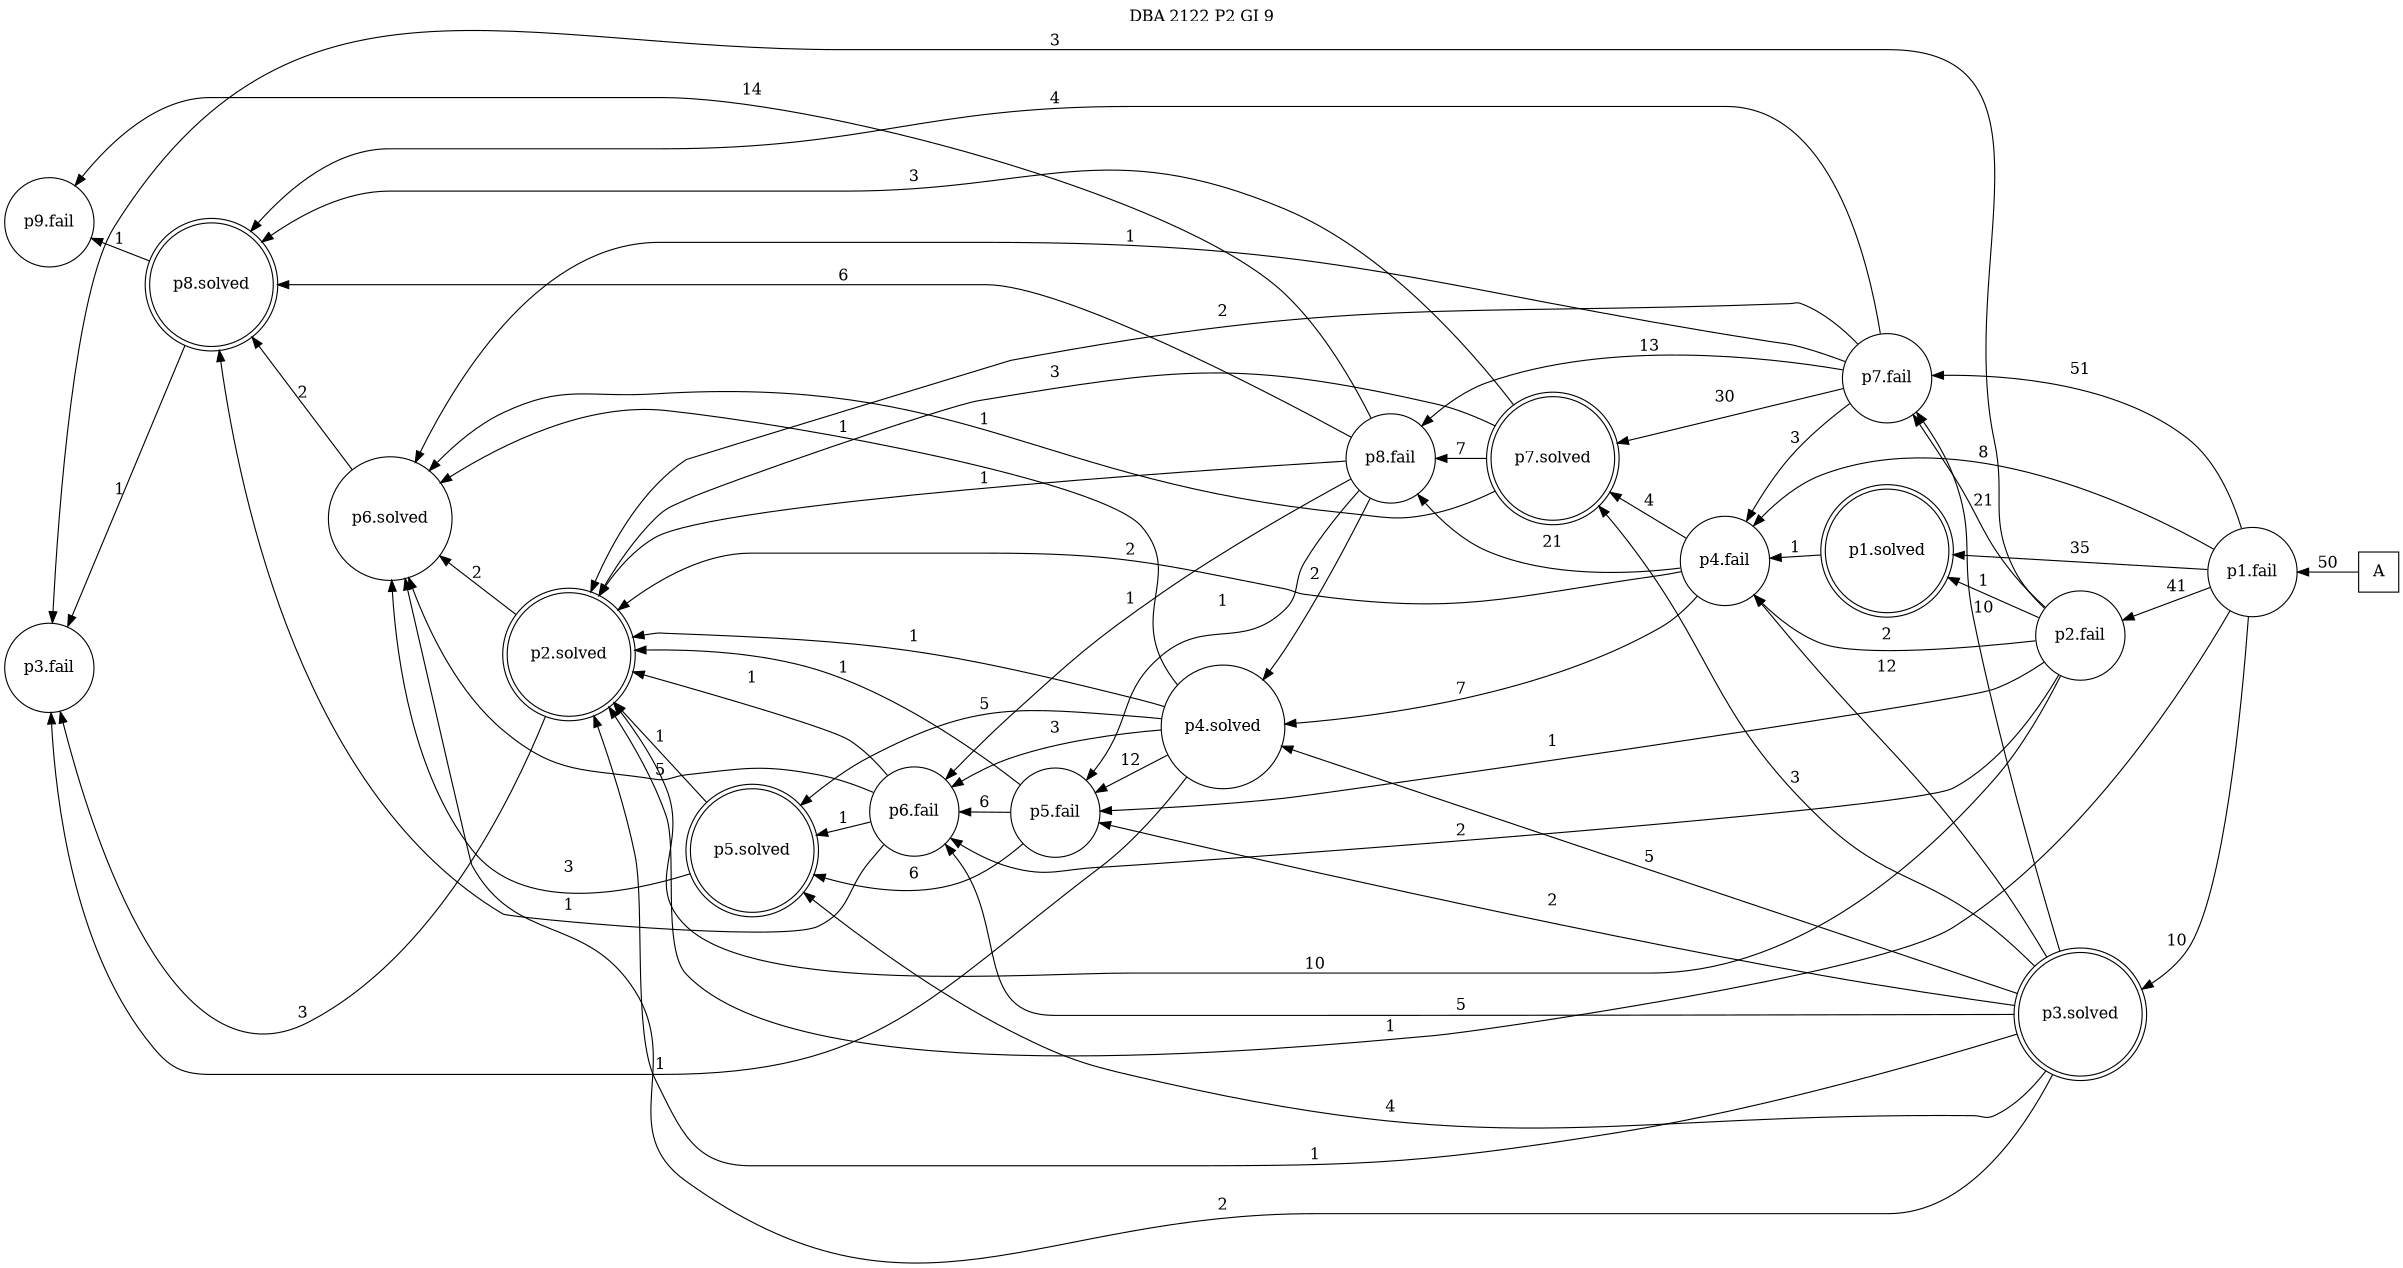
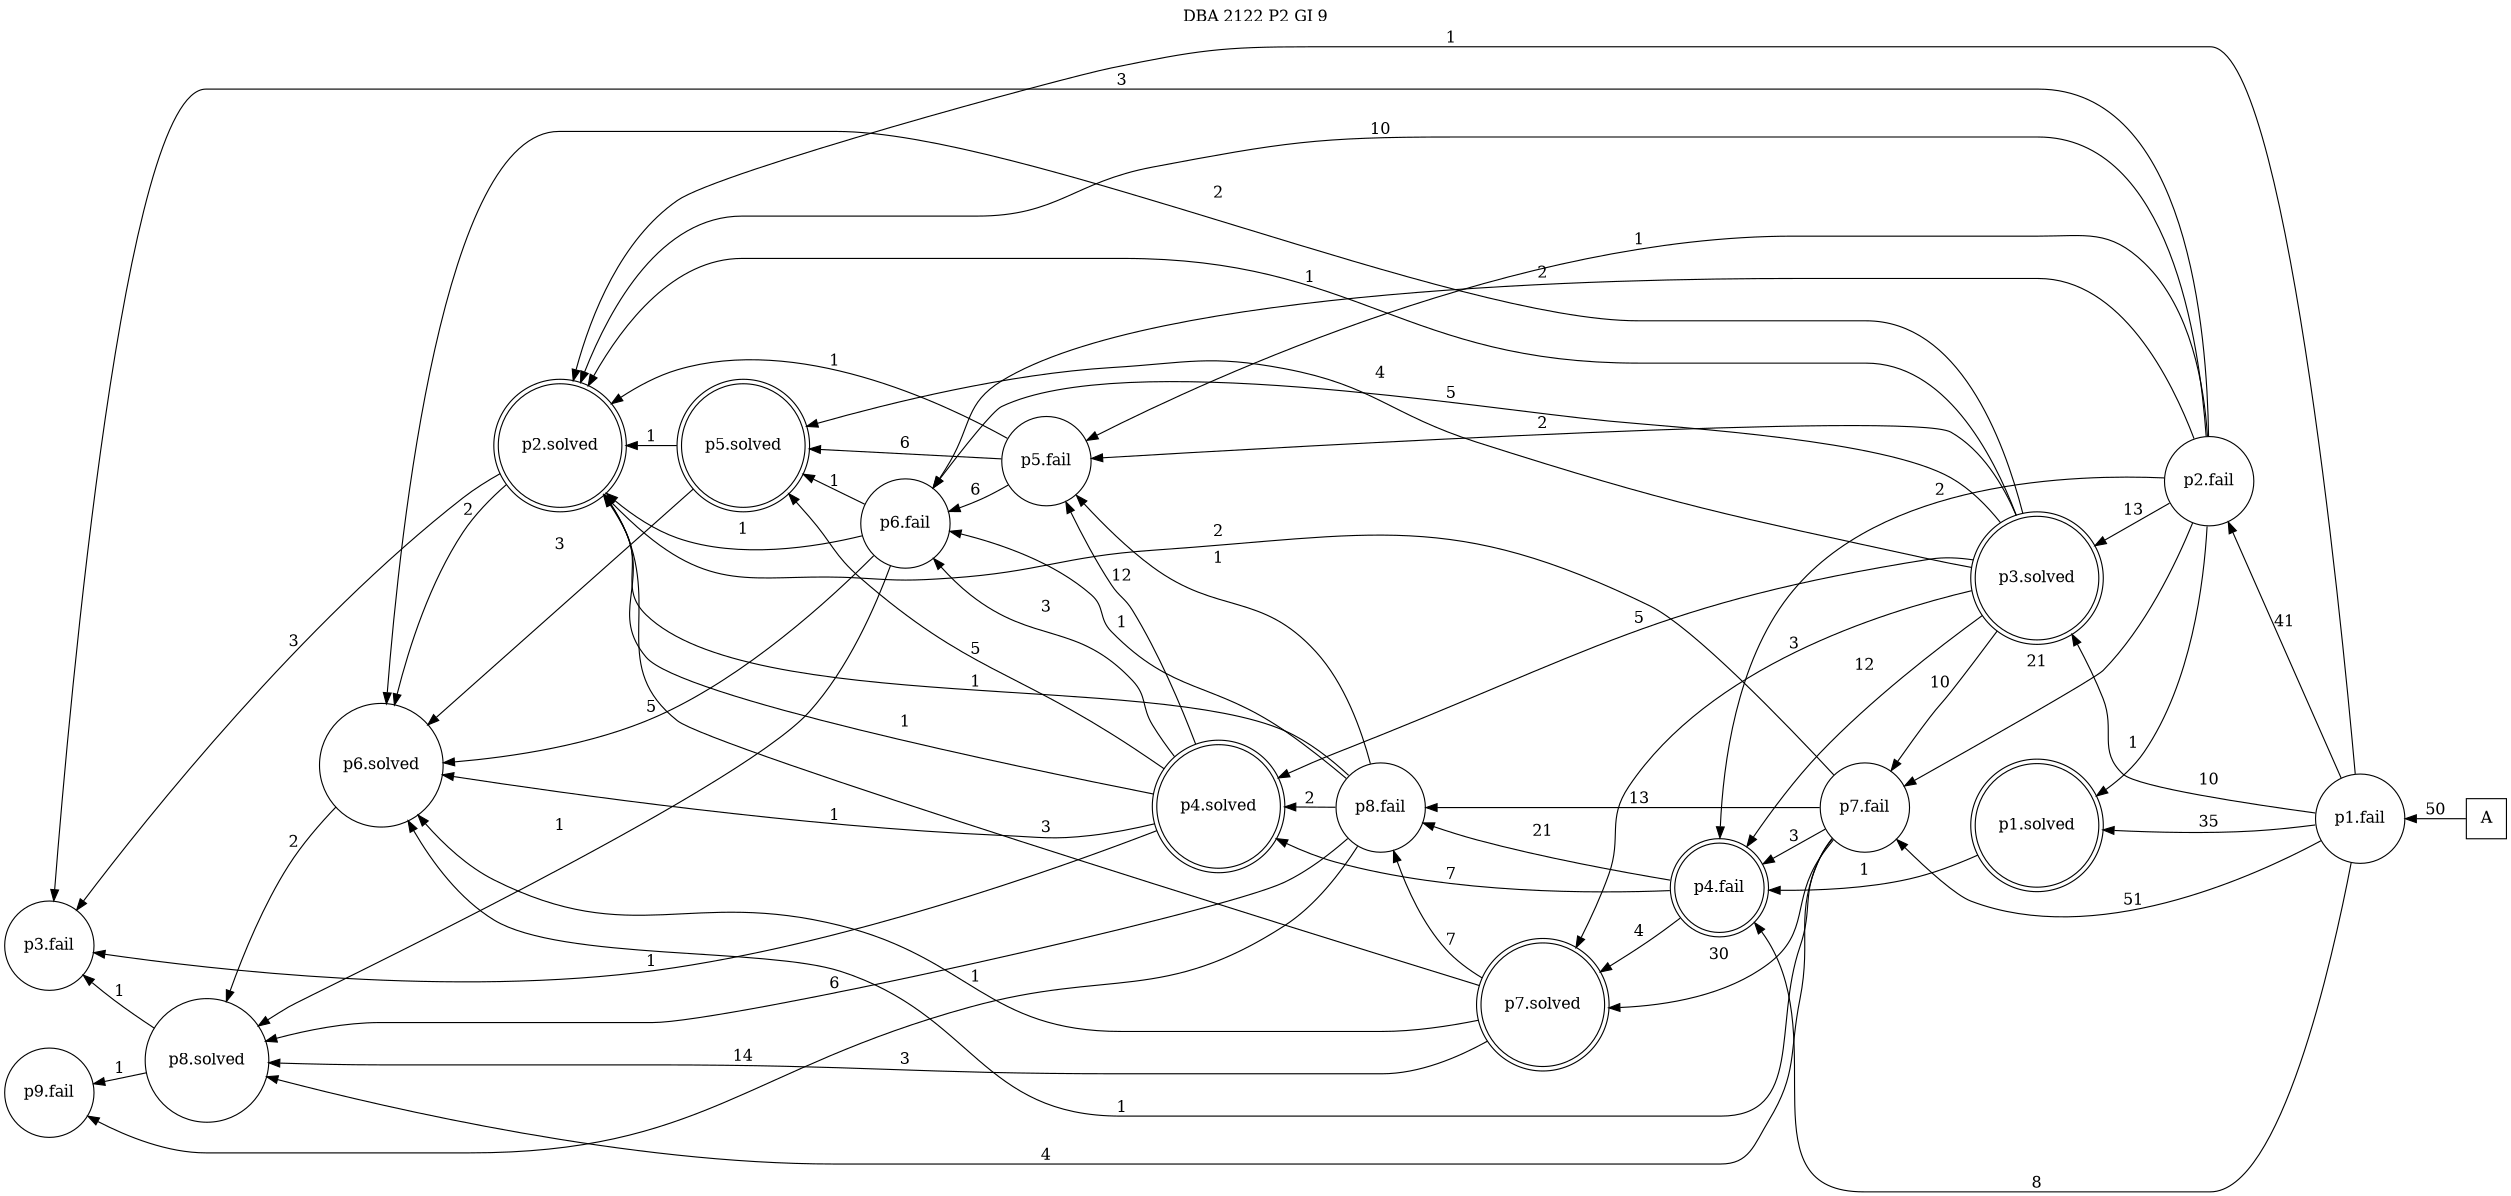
  digraph {
    label=" DBA 2122 P2 GI 9 "
    labelloc=tl
    rankdir=RL
    node [shape=circle]
    n1 [label=A shape=square]
    n2 [label="p1.fail"]
    n3 [label="p1.solved" shape=doublecircle]
    n4 [label="p2.fail"]
    n5 [label="p2.solved" shape=doublecircle]
    n6 [label="p3.solved" shape=doublecircle]
-   n7 [label="p4.fail"]
+   n7 [label="p4.fail" shape=doublecircle]
    n8 [label="p7.fail"]
    n9 [label="p5.fail"]
    n10 [label="p6.fail"]
    n11 [label="p3.fail"]
    n12 [label="p6.solved"]
-   n13 [label="p4.solved"]
+   n13 [label="p4.solved" shape=doublecircle]
    n14 [label="p5.solved" shape=doublecircle]
    n15 [label="p7.solved" shape=doublecircle]
    n16 [label="p8.fail"]
-   n17 [label="p8.solved" shape=doublecircle]
+   n17 [label="p8.solved"]
    n18 [label="p9.fail"]
    n1 -> n2 [label=50]
    n2 -> n3 [label=35]
    n2 -> n4 [label=41]
    n2 -> n5 [label=1]
    n2 -> n6 [label=10]
    n2 -> n7 [label=8]
    n2 -> n8 [label=51]
    n3 -> n7 [label=1]
    n4 -> n3 [label=1]
    n4 -> n5 [label=10]
+   n4 -> n6 [label=13]
    n4 -> n7 [label=2]
    n4 -> n8 [label=21]
    n4 -> n9 [label=1]
    n4 -> n10 [label=2]
    n4 -> n11 [label=3]
    n5 -> n11 [label=3]
    n5 -> n12 [label=2]
    n6 -> n5 [label=1]
    n6 -> n7 [label=12]
    n6 -> n8 [label=10]
    n6 -> n9 [label=2]
    n6 -> n10 [label=5]
    n6 -> n12 [label=2]
    n6 -> n13 [label=5]
    n6 -> n14 [label=4]
    n6 -> n15 [label=3]
-   n7 -> n5 [label=2]
    n7 -> n13 [label=7]
    n7 -> n15 [label=4]
    n7 -> n16 [label=21]
    n8 -> n5 [label=2]
    n8 -> n7 [label=3]
    n8 -> n12 [label=1]
    n8 -> n15 [label=30]
    n8 -> n16 [label=13]
    n8 -> n17 [label=4]
    n9 -> n5 [label=1]
    n9 -> n10 [label=6]
    n9 -> n14 [label=6]
    n10 -> n5 [label=1]
    n10 -> n12 [label=5]
    n10 -> n14 [label=1]
    n10 -> n17 [label=1]
    n12 -> n17 [label=2]
    n13 -> n5 [label=1]
    n13 -> n9 [label=12]
    n13 -> n10 [label=3]
    n13 -> n11 [label=1]
    n13 -> n12 [label=1]
    n13 -> n14 [label=5]
    n14 -> n5 [label=1]
    n14 -> n12 [label=3]
    n15 -> n5 [label=3]
    n15 -> n12 [label=1]
    n15 -> n16 [label=7]
    n15 -> n17 [label=3]
    n16 -> n5 [label=1]
    n16 -> n9 [label=1]
    n16 -> n10 [label=1]
    n16 -> n13 [label=2]
    n16 -> n17 [label=6]
    n16 -> n18 [label=14]
    n17 -> n11 [label=1]
    n17 -> n18 [label=1]
  }
